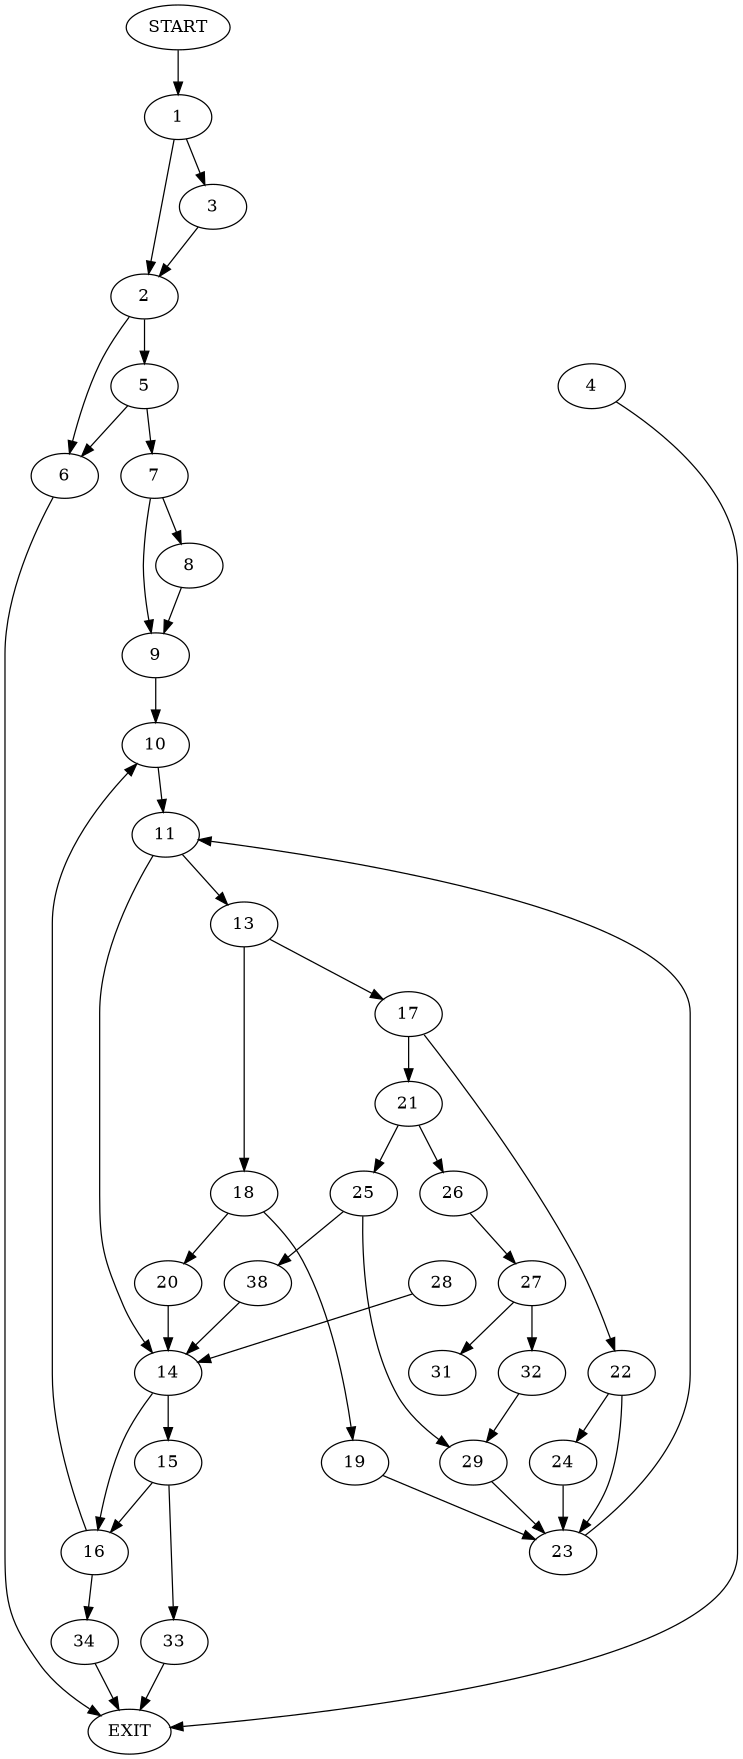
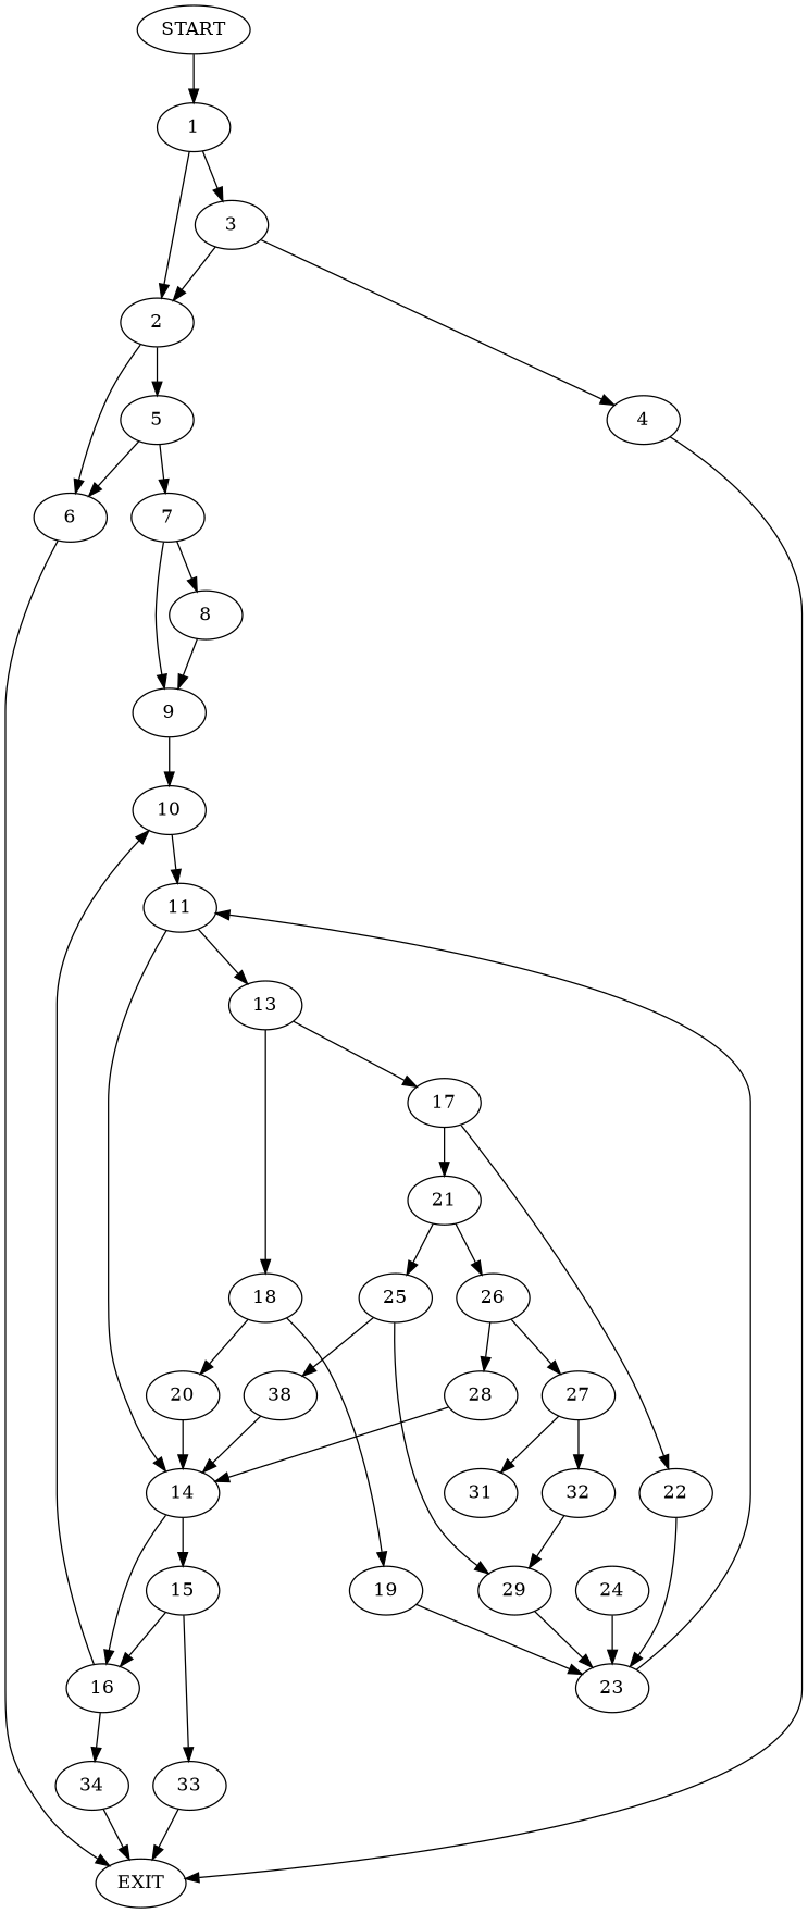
  digraph {
    n1 [label=START]
    1
    2
    3
    n5 [label=EXIT]
    5
    6
    4
    7
    8
    9
    10
    11
    13
    14
    17
    18
    15
    16
    21
    22
    19
    20
    33
    34
    25
    26
    23
    24
    29
    n31 [label=38]
    27
    28
    31
    32
    n1 -> 1
    1 -> 2
    1 -> 3
    2 -> 5
    2 -> 6
    3 -> 2
+   3 -> 4
    5 -> 6
    5 -> 7
    6 -> n5
    4 -> n5
    7 -> 8
    7 -> 9
    8 -> 9
    9 -> 10
    10 -> 11
    11 -> 13
    11 -> 14
    13 -> 17
    13 -> 18
    14 -> 15
    14 -> 16
    17 -> 21
    17 -> 22
    18 -> 19
    18 -> 20
    15 -> 16
    15 -> 33
    16 -> 10
    16 -> 34
    21 -> 25
    21 -> 26
    22 -> 23
-   22 -> 24
    19 -> 23
    20 -> 14
    33 -> n5
    34 -> n5
    25 -> 29
    25 -> n31
    26 -> 27
+   26 -> 28
    23 -> 11
    24 -> 23
    29 -> 23
    n31 -> 14
    27 -> 31
    27 -> 32
    28 -> 14
    32 -> 29
  }
